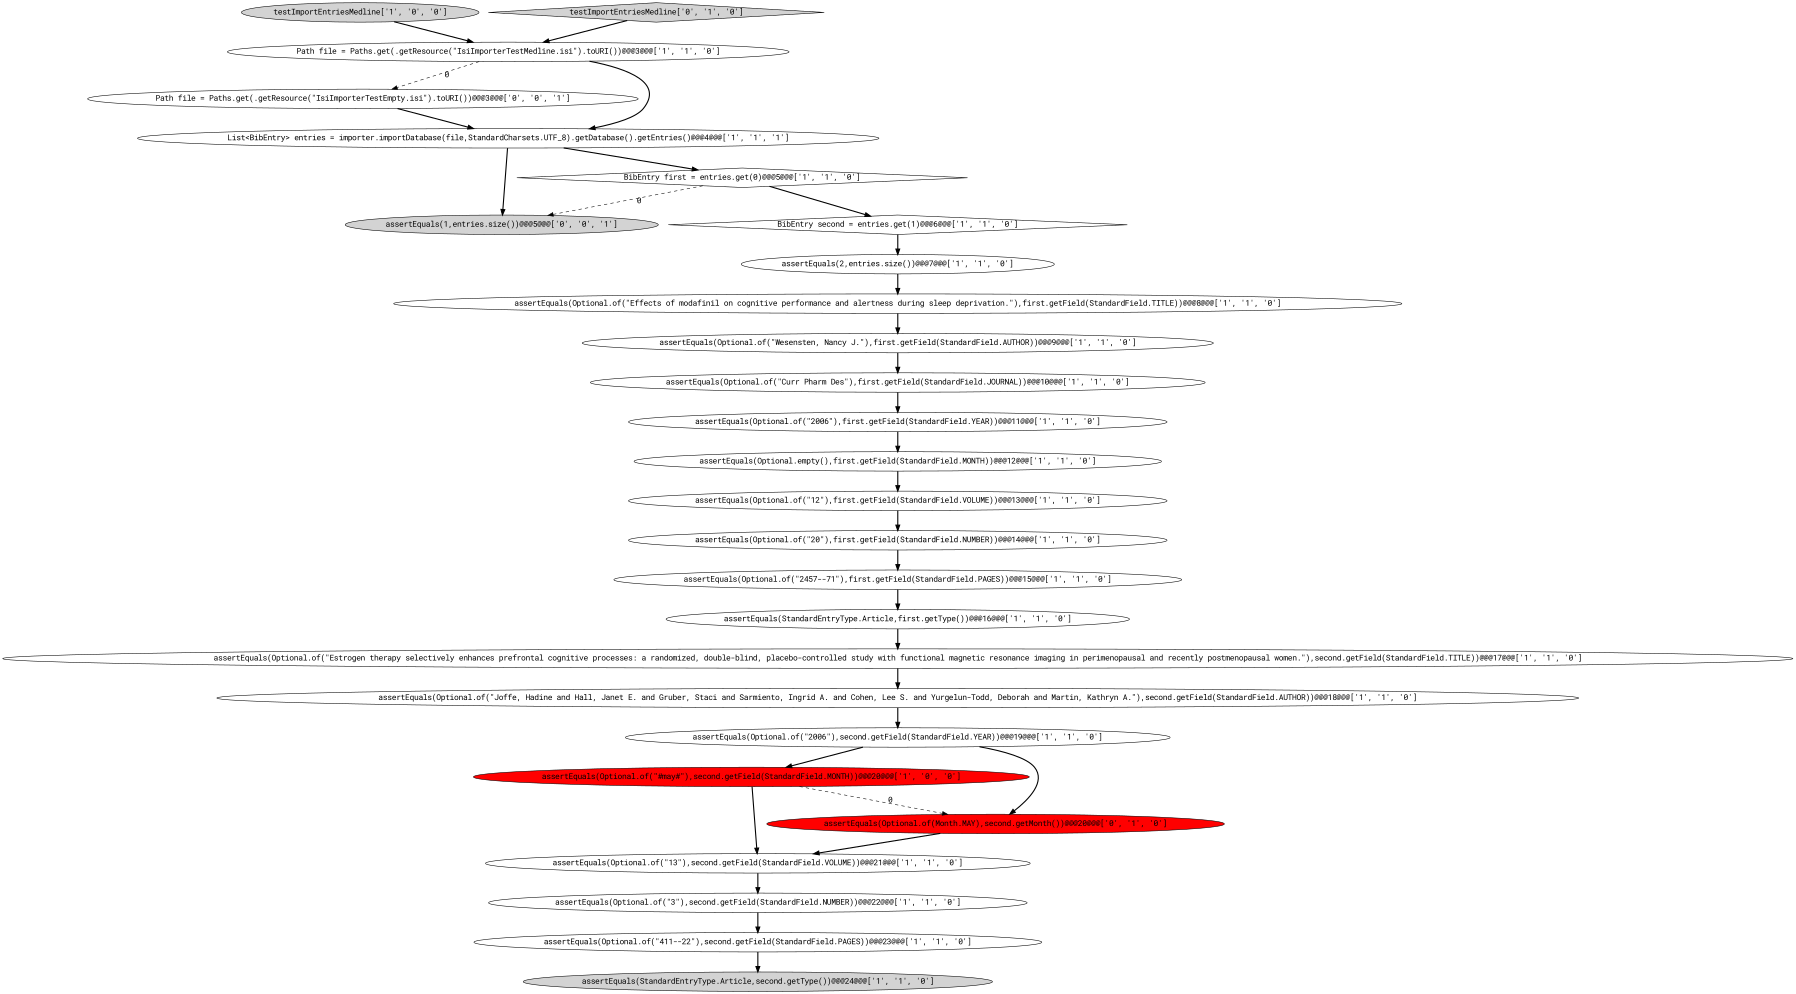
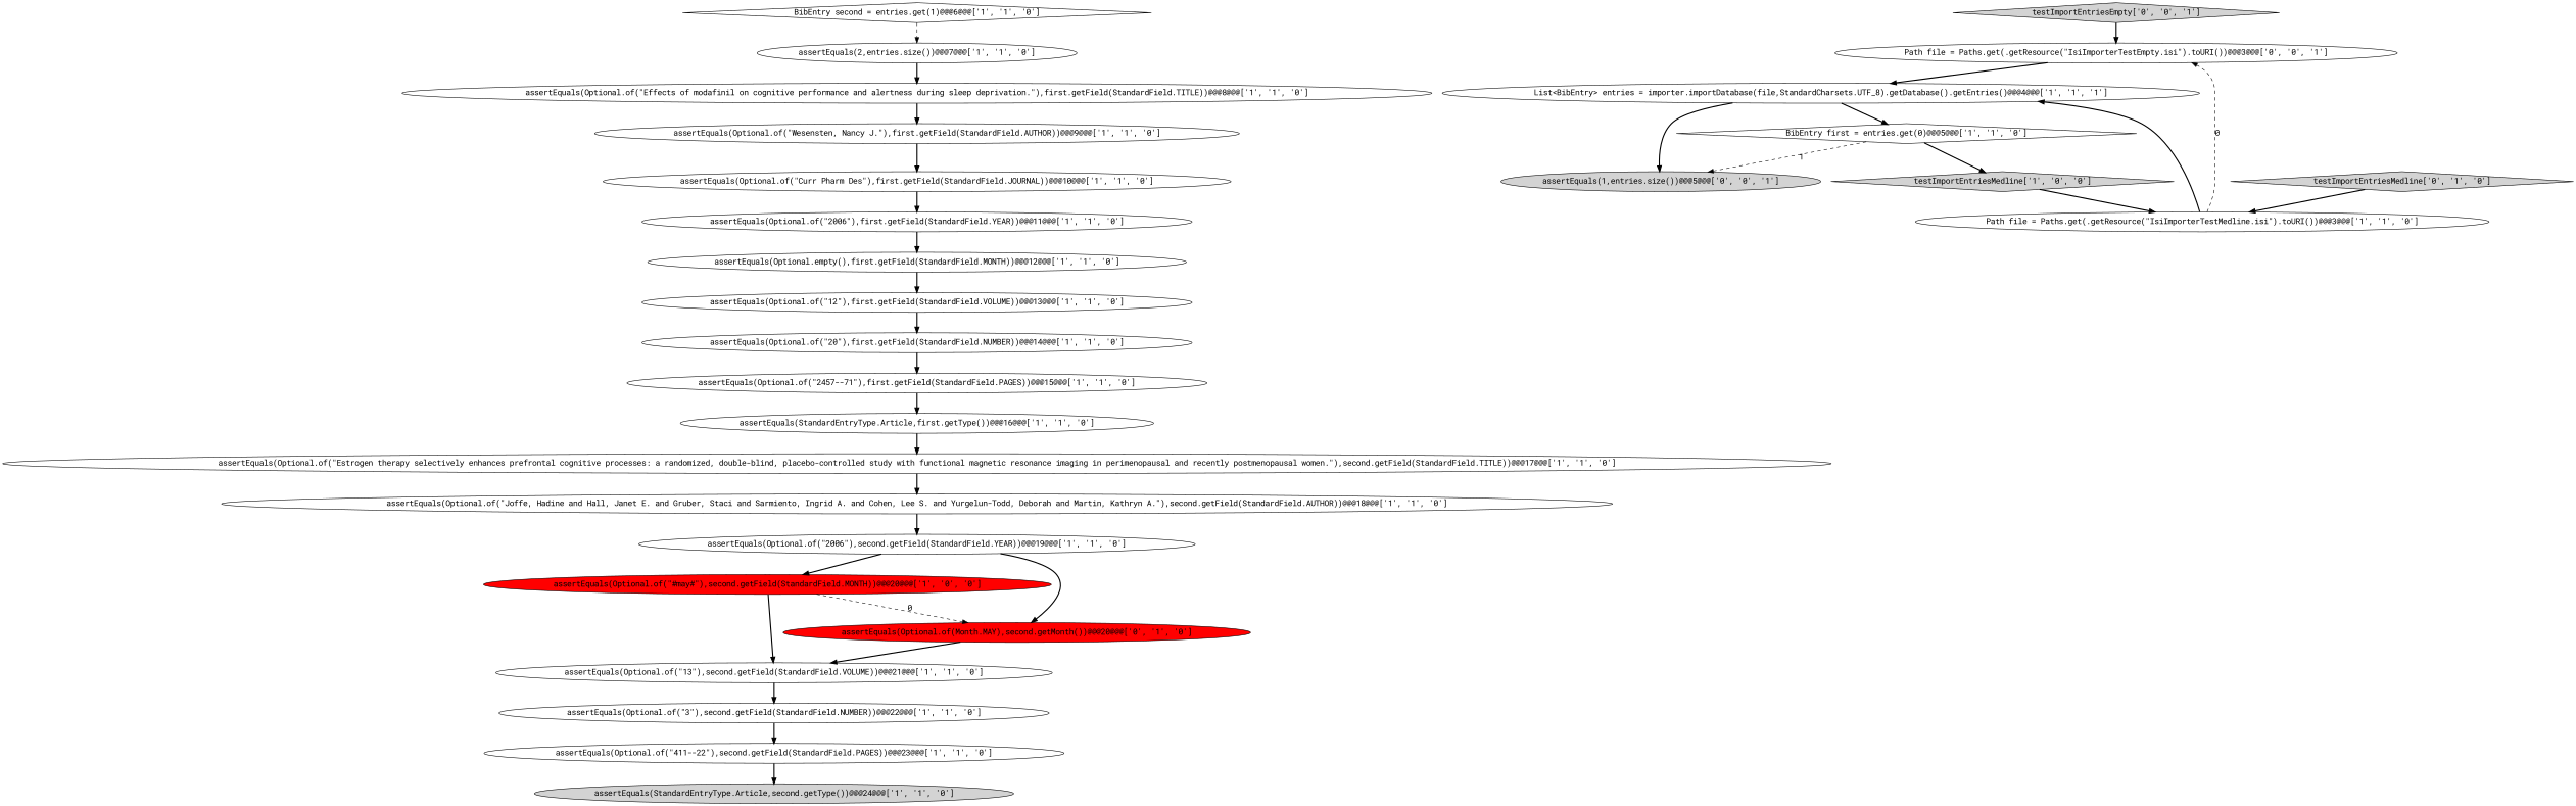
  digraph {
    fontname="Roboto Mono"
    node [fillcolor=white fontname="Roboto Mono" shape=ellipse style=filled]
    edge [fontname="Roboto Mono" style=bold]
    n1 [label="assertEquals(Optional.of(\"12\"),first.getField(StandardField.VOLUME))@@@13@@@['1', '1', '0']"]
    n2 [label="assertEquals(Optional.of(\"20\"),first.getField(StandardField.NUMBER))@@@14@@@['1', '1', '0']"]
    n3 [label="assertEquals(Optional.of(\"2457--71\"),first.getField(StandardField.PAGES))@@@15@@@['1', '1', '0']"]
+   n4 [fillcolor=lightgray label="testImportEntriesEmpty['0', '0', '1']" shape=diamond]
    n5 [label="Path file = Paths.get(.getResource(\"IsiImporterTestEmpty.isi\").toURI())@@@3@@@['0', '0', '1']"]
    n6 [label="List<BibEntry> entries = importer.importDatabase(file,StandardCharsets.UTF_8).getDatabase().getEntries()@@@4@@@['1', '1', '1']"]
    n7 [label="assertEquals(Optional.of(\"13\"),second.getField(StandardField.VOLUME))@@@21@@@['1', '1', '0']"]
    n8 [label="assertEquals(Optional.of(\"3\"),second.getField(StandardField.NUMBER))@@@22@@@['1', '1', '0']"]
    n9 [label="assertEquals(Optional.of(\"411--22\"),second.getField(StandardField.PAGES))@@@23@@@['1', '1', '0']"]
    n10 [label="Path file = Paths.get(.getResource(\"IsiImporterTestMedline.isi\").toURI())@@@3@@@['1', '1', '0']"]
    n11 [fillcolor=lightgray label="assertEquals(1,entries.size())@@@5@@@['0', '0', '1']"]
    n12 [label="BibEntry first = entries.get(0)@@@5@@@['1', '1', '0']" shape=diamond]
    n13 [label="assertEquals(2,entries.size())@@@7@@@['1', '1', '0']"]
    n14 [label="assertEquals(Optional.of(\"Effects of modafinil on cognitive performance and alertness during sleep deprivation.\"),first.getField(StandardField.TITLE))@@@8@@@['1', '1', '0']"]
    n15 [label="assertEquals(Optional.of(\"Wesensten, Nancy J.\"),first.getField(StandardField.AUTHOR))@@@9@@@['1', '1', '0']"]
    n16 [label="assertEquals(Optional.of(\"Joffe, Hadine and Hall, Janet E. and Gruber, Staci and Sarmiento, Ingrid A. and Cohen, Lee S. and Yurgelun-Todd, Deborah and Martin, Kathryn A.\"),second.getField(StandardField.AUTHOR))@@@18@@@['1', '1', '0']"]
    n17 [label="assertEquals(Optional.of(\"2006\"),second.getField(StandardField.YEAR))@@@19@@@['1', '1', '0']"]
    n18 [fillcolor=red label="assertEquals(Optional.of(\"#may#\"),second.getField(StandardField.MONTH))@@@20@@@['1', '0', '0']"]
    n19 [fillcolor=red label="assertEquals(Optional.of(Month.MAY),second.getMonth())@@@20@@@['0', '1', '0']"]
    n20 [label="BibEntry second = entries.get(1)@@@6@@@['1', '1', '0']" shape=diamond]
    n21 [label="assertEquals(StandardEntryType.Article,first.getType())@@@16@@@['1', '1', '0']"]
    n22 [label="assertEquals(Optional.of(\"Estrogen therapy selectively enhances prefrontal cognitive processes: a randomized, double-blind, placebo-controlled study with functional magnetic resonance imaging in perimenopausal and recently postmenopausal women.\"),second.getField(StandardField.TITLE))@@@17@@@['1', '1', '0']"]
    n23 [fillcolor=lightgray label="assertEquals(StandardEntryType.Article,second.getType())@@@24@@@['1', '1', '0']"]
    n24 [label="assertEquals(Optional.of(\"Curr Pharm Des\"),first.getField(StandardField.JOURNAL))@@@10@@@['1', '1', '0']"]
    n25 [label="assertEquals(Optional.of(\"2006\"),first.getField(StandardField.YEAR))@@@11@@@['1', '1', '0']"]
    n26 [label="assertEquals(Optional.empty(),first.getField(StandardField.MONTH))@@@12@@@['1', '1', '0']"]
-   n27 [fillcolor=lightgray label="testImportEntriesMedline['1', '0', '0']"]
+   n27 [fillcolor=lightgray label="testImportEntriesMedline['1', '0', '0']" shape=diamond]
    n28 [fillcolor=lightgray label="testImportEntriesMedline['0', '1', '0']" shape=diamond]
    n1 -> n2
    n2 -> n3
    n3 -> n21
+   n4 -> n5
    n5 -> n6
    n6 -> n11
    n6 -> n12
    n7 -> n8
    n8 -> n9
    n9 -> n23
    n10 -> n5 [label=0 style=dashed]
    n10 -> n6
-   n12 -> n11 [label=0 style=dashed]
-   n12 -> n20
+   n12 -> n11 [label=1 style=dashed]
+   n12 -> n27
    n13 -> n14
    n14 -> n15
    n15 -> n24
    n16 -> n17
    n17 -> n18
    n17 -> n19
    n18 -> n7
    n18 -> n19 [label=0 style=dashed]
    n19 -> n7
-   n20 -> n13
+   n20 -> n13 [style=dashed]
    n21 -> n22
    n22 -> n16
    n24 -> n25
    n25 -> n26
    n26 -> n1
    n27 -> n10
    n28 -> n10
  }
